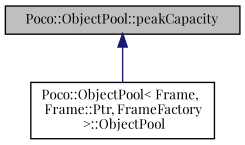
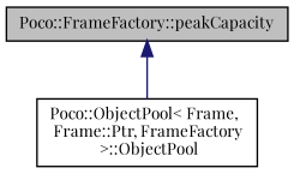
  digraph {
    rankdir=TB
    fontname="Playfair Display"
    node [color=black fontname="Playfair Display" fontsize=10 shape=record style=filled]
-   n1 [fillcolor=grey75 fontcolor=black height=0.2 label="Poco::ObjectPool::peakCapacity" width=0.4]
+   n1 [fillcolor=grey75 fontcolor=black height=0.2 label="Poco::FrameFactory::peakCapacity" width=0.4]
    n2 [fillcolor=white height=0.2 label="Poco::ObjectPool\< Frame,\l Frame::Ptr, FrameFactory\l \>::ObjectPool" width=0.4]
    n1 -> n2 [color=midnightblue dir=back fontname="Playfair Display" fontsize=10 labelfontname=Helvetica labelfontsize=10 style=solid]
  }
